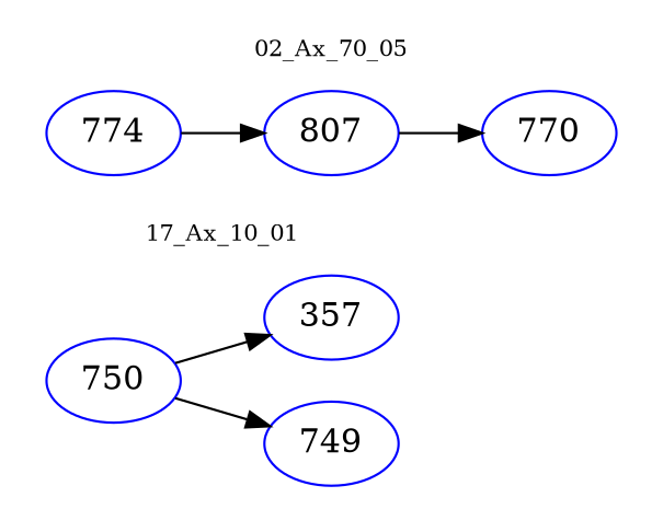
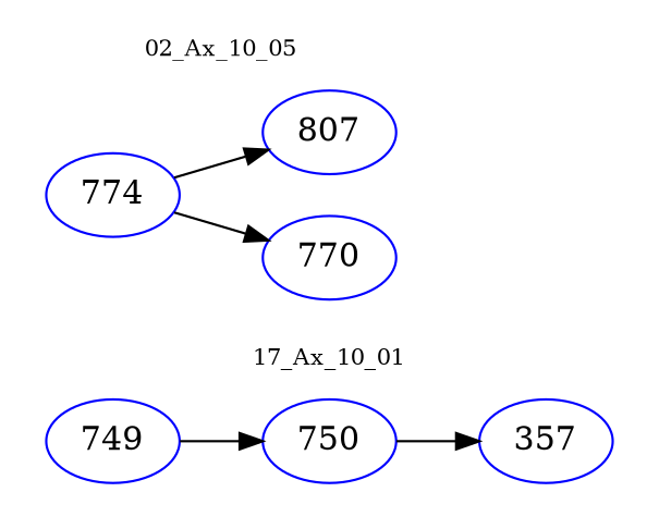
  digraph {
    rankdir=LR
    node [color=blue]
    edge [color=black]
    n1 [label=750]
    n2 [label=749]
    n3 [label=357]
    n4 [label=774]
    n5 [label=770]
    n6 [label=807]
    subgraph cluster_1 {
      color=white
      fontsize=10
      label="17_Ax_10_01"
      n1
      n2
      n3
    }
    subgraph cluster_2 {
      color=white
      fontsize=10
-     label="02_Ax_70_05"
+     label="02_Ax_10_05"
      n4
      n5
      n6
    }
-   n1 -> n2
+   n2 -> n1
    n1 -> n3
-   n6 -> n5
+   n4 -> n5
    n4 -> n6
  }
